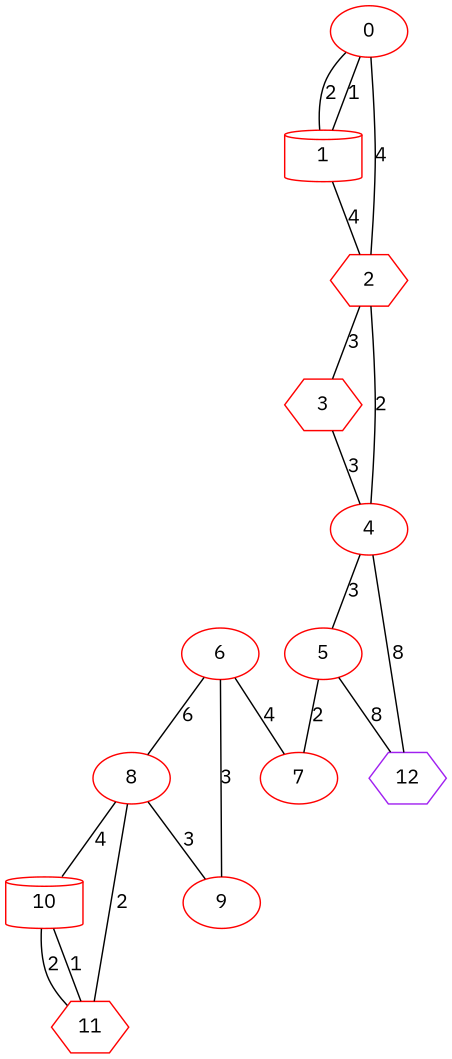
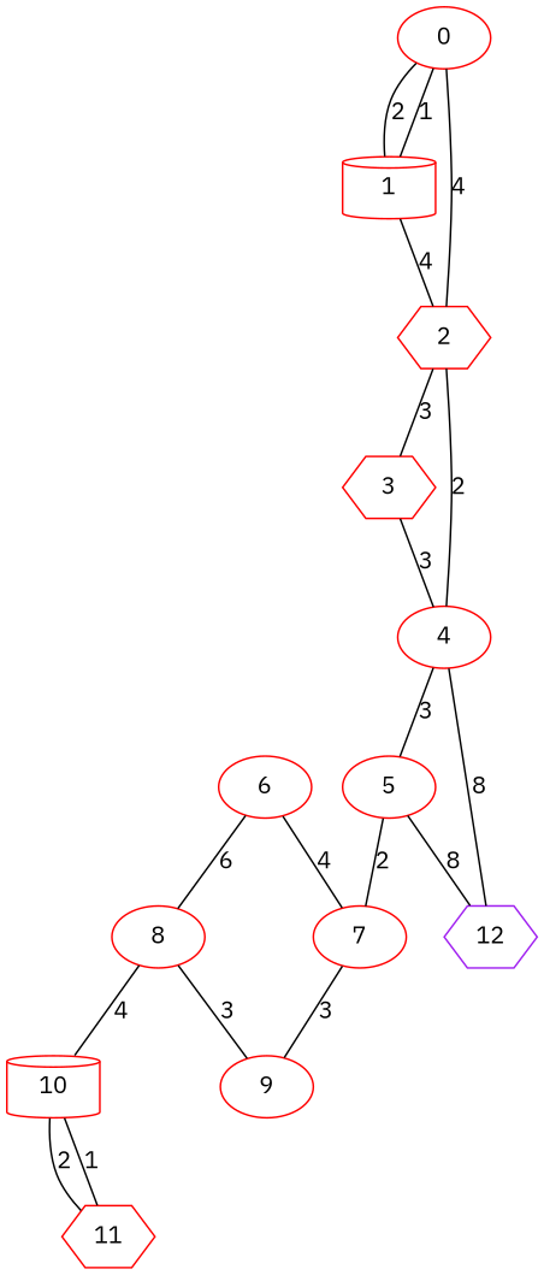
  graph {
    fontname="IBM Plex Sans"
    node [color=red fontname="IBM Plex Sans" shape=ellipse weight=1]
    edge [fontname="IBM Plex Sans"]
    1 [shape=cylinder]
    0
    2 [shape=hexagon]
    3 [shape=hexagon]
    4
    5
    12 [color=purple shape=hexagon weight=4]
    7
    6
    8
    9
    10 [shape=cylinder]
    11 [shape=hexagon]
    1 -- 2 [label=4]
    0 -- 1 [label=1]
    0 -- 1 [label=2]
    0 -- 2 [label=4]
    2 -- 3 [label=3]
    2 -- 4 [label=2]
    3 -- 4 [label=3]
    4 -- 5 [label=3]
    4 -- 12 [label=8]
    5 -- 12 [label=8]
    5 -- 7 [label=2]
    6 -- 7 [label=4]
    6 -- 8 [label=6]
-   6 -- 9 [label=3]
+   7 -- 9 [label=3]
    8 -- 9 [label=3]
    8 -- 10 [label=4]
-   8 -- 11 [label=2]
    10 -- 11 [label=1]
    10 -- 11 [label=2]
  }
